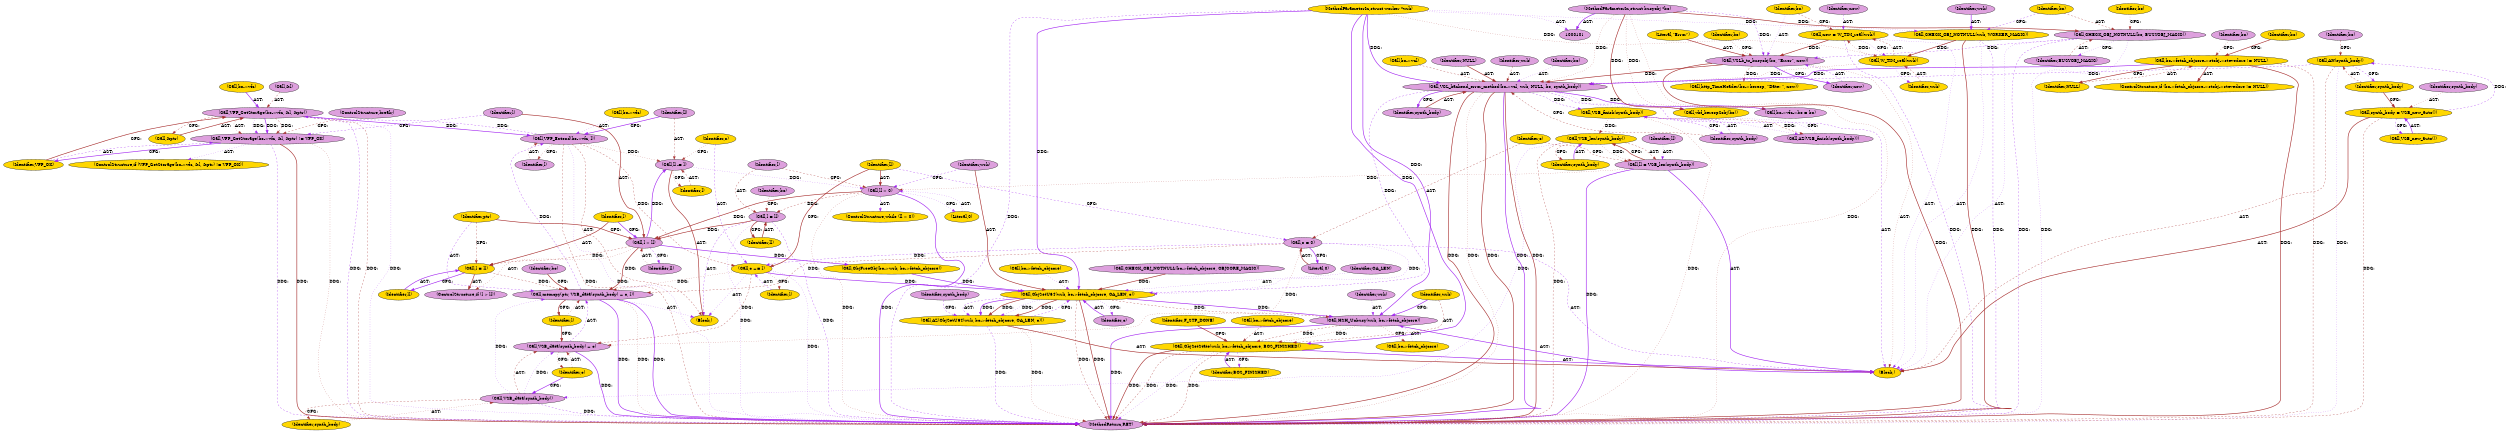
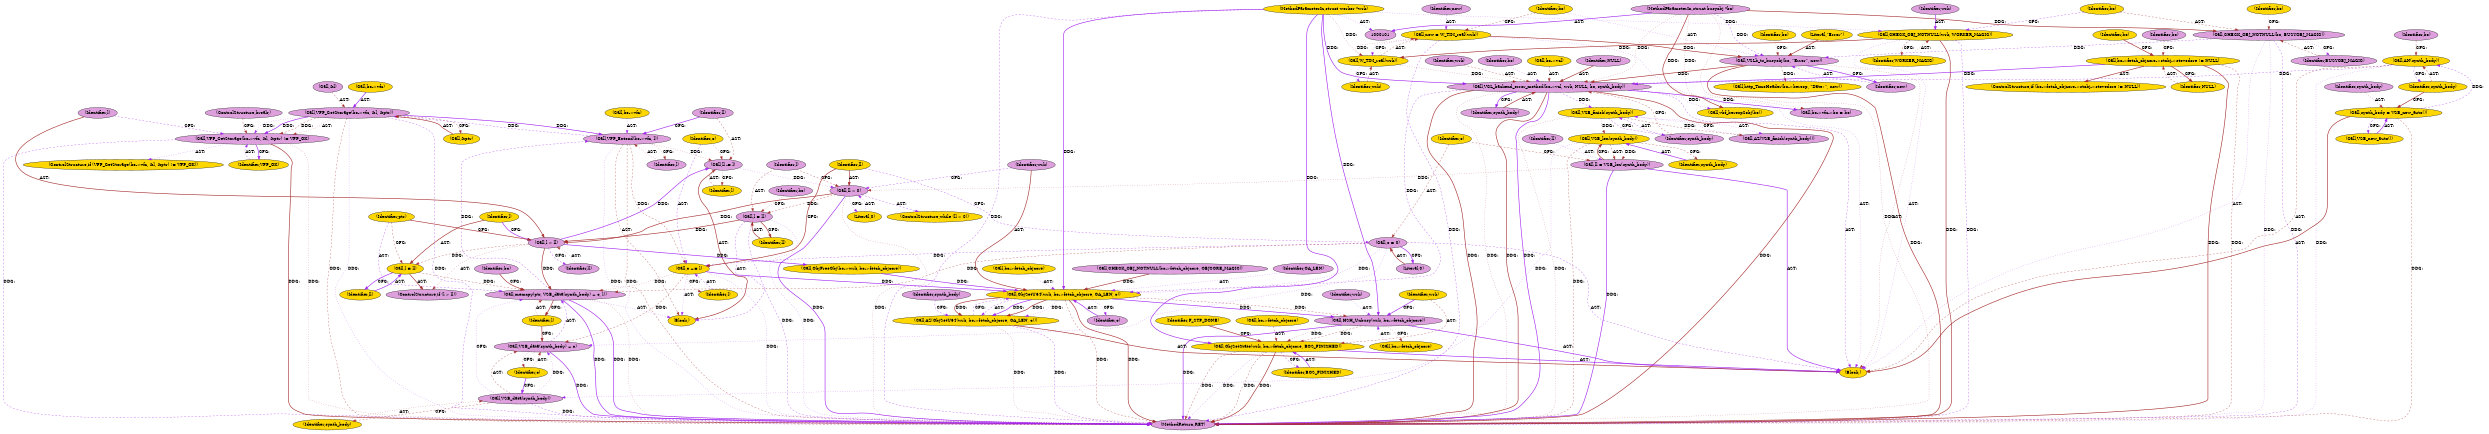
  digraph {
    node [fillcolor=gold style=filled]
    edge [color=brown style=dashed]
    n1 [fillcolor=plum label="(Call,VFP_GetStorage(bo->vfc, &l, &ptr))"]
    n2 [fillcolor=plum label="(Call,VFP_Extend(bo->vfc, l))"]
    n3 [fillcolor=plum label="(Call,VFP_GetStorage(bo->vfc, &l, &ptr) != VFP_OK)"]
    n4 [fillcolor=plum label="(MethodReturn,RET)"]
    n5 [label="(Call,&ptr)"]
    n6 [label="(Call,o += l)"]
    n7 [fillcolor=plum label="(Call,ll -= l)"]
    n8 [fillcolor=plum label="(Identifier,l)"]
    n9 [label="(Block,)"]
    n10 [label="(Identifier,VFP_OK)"]
    n11 [label="(ControlStructure,if (VFP_GetStorage(bo->vfc, &l, &ptr) != VFP_OK))"]
    n12 [fillcolor=plum label="(Call,memcpy(ptr, VSB_data(synth_body) + o, l))"]
    n13 [fillcolor=plum label="(Call,VSB_data(synth_body) + o)"]
    n14 [label="(Call,ObjSetU64(wrk, bo->fetch_objcore, OA_LEN, o))"]
    n15 [label="(Identifier,l)"]
    n16 [fillcolor=plum label="(Call,ll > 0)"]
    n17 [label="(Identifier,l)"]
    n18 [label="(Identifier,l)"]
    n19 [fillcolor=plum label="(Call,VSB_data(synth_body))"]
    n20 [label="(Identifier,synth_body)"]
    n21 [label="(Identifier,o)"]
    n22 [label="(Call,VSB_len(synth_body))"]
    n23 [fillcolor=plum label="(Call,ll = VSB_len(synth_body))"]
    n24 [label="(Identifier,synth_body)"]
    n25 [label="(Block,)"]
    n26 [label="(Call,VSB_finish(synth_body))"]
    n27 [fillcolor=plum label="(Call,AZ(VSB_finish(synth_body)))"]
    n28 [fillcolor=plum label="(Identifier,synth_body)"]
    n29 [fillcolor=plum label="(Call,VCL_backend_error_method(bo->vcl, wrk, NULL, bo, synth_body))"]
    n30 [fillcolor=plum label="(Identifier,synth_body)"]
    n31 [label="(Call,vbf_beresp2obj(bo))"]
    n32 [fillcolor=plum label="(Call,bo->vfc->bo = bo)"]
    n33 [fillcolor=plum label="(Call,HSH_Unbusy(wrk, bo->fetch_objcore))"]
    n34 [label="(Call,AZ(ObjSetU64(wrk, bo->fetch_objcore, OA_LEN, o)))"]
    n35 [fillcolor=plum label="(Identifier,o)"]
    n36 [label="(Call,W_TIM_real(wrk))"]
    n37 [label="(Call,now = W_TIM_real(wrk))"]
    n38 [label="(Identifier,wrk)"]
    n39 [fillcolor=plum label="(Call,VSLb_ts_busyobj(bo, \"Error\", now))"]
    n40 [label="(Call,CHECK_OBJ_NOTNULL(wrk, WORKER_MAGIC))"]
+   n41 [label="(Identifier,WORKER_MAGIC)"]
    n42 [label="(MethodParameterIn,struct worker *wrk)"]
    n43 [label="(Call,ObjSetState(wrk, bo->fetch_objcore, BOS_FINISHED))"]
    1000101 [fillcolor=plum]
    n45 [label="(Call,bo->fetch_objcore)"]
    n46 [label="(Identifier,BOS_FINISHED)"]
    n47 [label="(Call,bo->fetch_objcore->stobj->stevedore != NULL)"]
    n48 [label="(Identifier,NULL)"]
    n49 [label="(ControlStructure,if (bo->fetch_objcore->stobj->stevedore != NULL))"]
    n50 [label="(Call,http_TimeHeader(bo->beresp, \"Date: \", now))"]
    n51 [fillcolor=plum label="(Identifier,now)"]
    n52 [fillcolor=plum label="(Call,CHECK_OBJ_NOTNULL(bo, BUSYOBJ_MAGIC))"]
    n53 [fillcolor=plum label="(Identifier,BUSYOBJ_MAGIC)"]
    n54 [fillcolor=plum label="(MethodParameterIn,struct busyobj *bo)"]
    n55 [label="(Call,AN(synth_body))"]
    n56 [label="(Identifier,synth_body)"]
    n57 [label="(Call,synth_body = VSB_new_auto())"]
    n58 [label="(Call,VSB_new_auto())"]
    n59 [fillcolor=plum label="(Call,o = 0)"]
    n60 [fillcolor=plum label="(Literal,0)"]
    n61 [fillcolor=plum label="(Call,l > ll)"]
    n62 [label="(Call,l = ll)"]
    n63 [fillcolor=plum label="(Identifier,ll)"]
    n64 [fillcolor=plum label="(ControlStructure,if (l > ll))"]
    n65 [label="(Call,ObjFreeObj(bo->wrk, bo->fetch_objcore))"]
    n66 [label="(Identifier,ll)"]
    n67 [fillcolor=plum label="(Call,l = ll)"]
    n68 [label="(Identifier,ll)"]
    n69 [label="(ControlStructure,while (ll > 0))"]
    n70 [label="(Literal,0)"]
    n71 [fillcolor=plum label="(Identifier,l)"]
    n72 [fillcolor=plum label="(Identifier,ll)"]
    n73 [fillcolor=plum label="(Identifier,l)"]
    n74 [fillcolor=plum label="(Identifier,bo)"]
    n75 [label="(Call,bo->fetch_objcore)"]
    n76 [label="(Call,bo->vfc)"]
    n77 [fillcolor=plum label="(Identifier,synth_body)"]
    n78 [label="(Identifier,wrk)"]
    n79 [fillcolor=plum label="(Identifier,wrk)"]
    n80 [fillcolor=plum label="(Identifier,ll)"]
    n81 [fillcolor=plum label="(Identifier,bo)"]
    n82 [label="(Call,bo->vcl)"]
    n83 [label="(Identifier,bo)"]
    n84 [label="(Identifier,bo)"]
    n85 [label="(Call,bo->vfc)"]
    n86 [label="(Identifier,bo)"]
    n87 [label="(Identifier,o)"]
    n88 [label="(Identifier,l)"]
    n89 [fillcolor=plum label="(Call,CHECK_OBJ_NOTNULL(bo->fetch_objcore, OBJCORE_MAGIC))"]
    n90 [label="(Identifier,o)"]
    n91 [label="(Literal,\"Error\")"]
    n92 [label="(Identifier,ll)"]
    n93 [fillcolor=plum label="(Identifier,wrk)"]
    n94 [fillcolor=plum label="(Identifier,bo)"]
    n95 [fillcolor=plum label="(Identifier,now)"]
    n96 [label="(Identifier,bo)"]
    n97 [fillcolor=plum label="(Identifier,NULL)"]
    n98 [fillcolor=plum label="(Identifier,bo)"]
    n99 [fillcolor=plum label="(Identifier,wrk)"]
    n100 [fillcolor=plum label="(Identifier,wrk)"]
    n101 [fillcolor=plum label="(Identifier,OA_LEN)"]
    n102 [label="(Identifier,bo)"]
    n103 [fillcolor=plum label="(Identifier,synth_body)"]
    n104 [fillcolor=plum label="(Call,&l)"]
    n105 [label="(Call,bo->fetch_objcore)"]
    n106 [fillcolor=plum label="(ControlStructure,break;)"]
    n107 [fillcolor=plum label="(Identifier,bo)"]
    n108 [label="(Identifier,ptr)"]
    n109 [label="(Identifier,F_STP_DONE)"]
    n1 -> n2 [color=purple label="DDG: " style=bold]
    n1 -> n3 [label="AST: " style=dotted]
    n1 -> n3 [color=purple label="DDG: " style=dotted]
    n1 -> n3 [color=purple label="DDG: " style=bold]
    n1 -> n3 [label="DDG: "]
    n1 -> n4 [label="DDG: "]
    n1 -> n4 [color=purple label="DDG: " style=dotted]
    n1 -> n4 [color=purple label="DDG: "]
    n1 -> n5 [label="CFG: "]
    n2 -> n1 [color=purple label="DDG: "]
    n2 -> n4 [label="DDG: "]
    n2 -> n4 [color=purple label="DDG: " style=dotted]
    n2 -> n6 [label="DDG: "]
    n2 -> n7 [label="DDG: " style=dotted]
    n2 -> n8 [label="CFG: " style=dotted]
    n2 -> n9 [label="AST: "]
    n3 -> n4 [color=purple label="DDG: "]
    n3 -> n4 [label="DDG: " style=bold]
    n3 -> n4 [label="DDG: " style=dotted]
    n3 -> n10 [color=purple label="CFG: " style=bold]
    n3 -> n11 [color=purple label="AST: " style=dotted]
    n5 -> n1 [label="AST: " style=bold]
    n6 -> n4 [color=purple label="DDG: " style=dotted]
    n6 -> n9 [color=purple label="AST: " style=dotted]
    n6 -> n12 [label="DDG: " style=dotted]
    n6 -> n13 [label="DDG: "]
    n6 -> n14 [color=purple label="DDG: " style=bold]
    n6 -> n15 [label="CFG: " style=dotted]
    n7 -> n9 [label="AST: " style=bold]
    n7 -> n16 [color=purple label="DDG: " style=dotted]
    n7 -> n17 [label="CFG: " style=dotted]
    n8 -> n2 [label="AST: " style=dotted]
-   n10 -> n1 [label="CFG: " style=bold]
    n10 -> n3 [color=purple label="AST: "]
    n12 -> n2 [color=purple label="DDG: "]
    n12 -> n4 [label="DDG: " style=dotted]
    n12 -> n4 [color=purple label="DDG: " style=bold]
    n12 -> n4 [color=purple label="DDG: " style=bold]
    n12 -> n9 [color=purple label="AST: " style=dotted]
    n12 -> n18 [label="CFG: " style=bold]
    n13 -> n4 [color=purple label="DDG: " style=bold]
    n13 -> n12 [color=purple label="AST: "]
    n13 -> n21 [label="CFG: " style=dotted]
    n14 -> n4 [label="DDG: " style=bold]
    n14 -> n4 [label="DDG: "]
    n14 -> n33 [color=purple label="DDG: " style=bold]
    n14 -> n33 [label="DDG: "]
    n14 -> n34 [color=purple label="AST: "]
    n14 -> n34 [color=purple label="DDG: " style=bold]
    n14 -> n34 [label="DDG: " style=bold]
    n14 -> n34 [color=purple label="DDG: " style=dotted]
    n14 -> n34 [label="DDG: " style=bold]
    n14 -> n35 [color=purple label="CFG: " style=dotted]
    n15 -> n6 [color=purple label="AST: "]
    n16 -> n4 [label="DDG: " style=dotted]
    n16 -> n4 [color=purple label="DDG: " style=bold]
    n16 -> n61 [label="DDG: " style=bold]
    n16 -> n67 [label="DDG: "]
    n16 -> n69 [color=purple label="AST: "]
    n16 -> n70 [color=purple label="CFG: " style=dotted]
    n17 -> n7 [label="AST: "]
    n18 -> n12 [label="AST: " style=dotted]
    n18 -> n13 [label="CFG: " style=bold]
    n19 -> n4 [color=purple label="DDG: "]
-   n19 -> n12 [color=purple label="DDG: " style=dotted]
+   n19 -> n12 [color=purple label="CFG: " style=dotted]
    n19 -> n13 [label="AST: "]
    n19 -> n13 [color=purple label="DDG: " style=dotted]
    n19 -> n20 [label="CFG: "]
    n20 -> n19 [label="AST: " style=dotted]
    n21 -> n13 [label="AST: " style=dotted]
    n21 -> n19 [color=purple label="CFG: " style=bold]
    n22 -> n4 [label="DDG: "]
    n22 -> n19 [color=purple label="DDG: " style=dotted]
    n22 -> n23 [label="AST: "]
    n22 -> n23 [label="DDG: " style=dotted]
    n22 -> n24 [label="CFG: "]
    n23 -> n4 [color=purple label="DDG: " style=bold]
    n23 -> n16 [label="DDG: " style=dotted]
    n23 -> n22 [label="CFG: " style=bold]
    n23 -> n25 [color=purple label="AST: " style=bold]
    n24 -> n22 [color=purple label="AST: " style=bold]
    n26 -> n4 [label="DDG: " style=dotted]
    n26 -> n22 [label="DDG: " style=dotted]
    n26 -> n27 [color=purple label="AST: " style=dotted]
    n26 -> n27 [label="DDG: "]
    n26 -> n28 [color=purple label="CFG: "]
    n27 -> n26 [color=purple label="CFG: " style=dotted]
    n28 -> n26 [color=purple label="AST: "]
    n28 -> n29 [label="CFG: "]
    n29 -> n4 [label="DDG: " style=bold]
    n29 -> n4 [label="DDG: " style=bold]
    n29 -> n4 [label="DDG: " style=dotted]
    n29 -> n4 [label="DDG: " style=bold]
    n29 -> n4 [color=purple label="DDG: " style=bold]
    n29 -> n14 [color=purple label="DDG: "]
    n29 -> n25 [color=purple label="AST: "]
    n29 -> n26 [color=purple label="DDG: "]
    n29 -> n30 [color=purple label="CFG: " style=bold]
    n29 -> n31 [color=purple label="DDG: " style=dotted]
    n29 -> n32 [color=purple label="DDG: " style=bold]
    n30 -> n29 [label="AST: " style=bold]
    n33 -> n4 [color=purple label="DDG: " style=bold]
    n33 -> n25 [color=purple label="AST: " style=bold]
    n33 -> n43 [label="DDG: " style=dotted]
    n33 -> n43 [label="DDG: "]
    n33 -> n45 [label="CFG: " style=dotted]
    n34 -> n4 [label="DDG: " style=dotted]
    n34 -> n4 [color=purple label="DDG: "]
    n34 -> n14 [color=purple label="CFG: "]
    n34 -> n25 [label="AST: " style=bold]
    n35 -> n14 [color=purple label="AST: " style=bold]
    n36 -> n29 [label="DDG: " style=dotted]
    n36 -> n37 [label="AST: "]
    n36 -> n37 [label="DDG: " style=dotted]
    n36 -> n38 [color=purple label="CFG: " style=dotted]
    n37 -> n4 [color=purple label="DDG: "]
    n37 -> n25 [color=purple label="AST: " style=dotted]
    n37 -> n36 [color=purple label="CFG: " style=dotted]
    n37 -> n39 [label="DDG: " style=bold]
    n38 -> n36 [label="AST: "]
    n39 -> n4 [label="DDG: " style=bold]
    n39 -> n25 [label="AST: " style=dotted]
    n39 -> n29 [label="DDG: " style=bold]
    n39 -> n50 [label="DDG: "]
    n39 -> n51 [color=purple label="CFG: " style=bold]
    n40 -> n4 [label="DDG: " style=bold]
    n40 -> n4 [color=purple label="DDG: "]
    n40 -> n25 [color=purple label="AST: " style=dotted]
    n40 -> n36 [label="DDG: " style=bold]
+   n40 -> n41 [label="CFG: "]
+   n41 -> n40 [label="AST: " style=dotted]
    n42 -> n4 [color=purple label="DDG: "]
    n42 -> n14 [color=purple label="DDG: " style=bold]
    n42 -> n29 [color=purple label="DDG: " style=bold]
    n42 -> n33 [color=purple label="DDG: " style=bold]
    n42 -> n36 [label="DDG: " style=dotted]
    n42 -> n40 [color=purple label="DDG: " style=dotted]
    n42 -> n43 [color=purple label="DDG: " style=bold]
    n42 -> 1000101 [color=purple label="AST: " style=dotted]
    n43 -> n4 [label="DDG: "]
    n43 -> n4 [label="DDG: " style=bold]
    n43 -> n4 [label="DDG: "]
    n43 -> n4 [color=purple label="DDG: " style=dotted]
    n43 -> n25 [color=purple label="AST: " style=bold]
    n43 -> n46 [color=purple label="CFG: "]
    n45 -> n33 [color=purple label="AST: " style=dotted]
    n46 -> n43 [color=purple label="AST: " style=bold]
    n47 -> n4 [label="DDG: "]
    n47 -> n4 [label="DDG: " style=bold]
    n47 -> n29 [color=purple label="DDG: " style=bold]
    n47 -> n48 [label="CFG: " style=bold]
    n47 -> n49 [label="AST: " style=bold]
    n48 -> n47 [label="AST: "]
    n51 -> n39 [color=purple label="AST: "]
    n52 -> n4 [color=purple label="DDG: "]
    n52 -> n4 [color=purple label="DDG: " style=dotted]
    n52 -> n25 [color=purple label="AST: " style=dotted]
    n52 -> n39 [color=purple label="DDG: "]
    n52 -> n53 [color=purple label="CFG: " style=dotted]
    n53 -> n52 [label="AST: "]
    n54 -> n4 [label="DDG: " style=dotted]
    n54 -> n29 [label="DDG: " style=dotted]
    n54 -> n31 [label="DDG: " style=bold]
    n54 -> n32 [label="DDG: " style=dotted]
    n54 -> n39 [color=purple label="DDG: "]
    n54 -> 1000101 [color=purple label="AST: " style=bold]
    n54 -> n52 [label="DDG: " style=bold]
    n55 -> n4 [color=purple label="DDG: " style=dotted]
    n55 -> n25 [label="AST: "]
    n55 -> n29 [color=purple label="DDG: "]
    n55 -> n56 [color=purple label="CFG: "]
    n56 -> n55 [label="AST: "]
    n56 -> n57 [label="CFG: " style=bold]
    n57 -> n4 [label="DDG: "]
    n57 -> n25 [label="AST: " style=bold]
    n57 -> n55 [color=purple label="DDG: "]
    n57 -> n58 [color=purple label="CFG: "]
    n58 -> n57 [color=purple label="AST: " style=bold]
    n59 -> n6 [color=purple label="DDG: "]
    n59 -> n12 [label="DDG: "]
-   n59 -> n13 [label="DDG: " style=dotted]
+   n59 -> n13 [color=purple label="DDG: " style=dotted]
    n59 -> n14 [color=purple label="DDG: " style=dotted]
    n59 -> n25 [color=purple label="AST: "]
    n59 -> n60 [color=purple label="CFG: " style=bold]
    n60 -> n59 [label="AST: " style=bold]
    n61 -> n7 [color=purple label="DDG: " style=bold]
    n61 -> n12 [label="DDG: " style=bold]
    n61 -> n62 [label="DDG: "]
    n61 -> n63 [color=purple label="CFG: "]
    n61 -> n64 [label="AST: " style=dotted]
    n61 -> n65 [color=purple label="DDG: " style=bold]
    n62 -> n12 [label="DDG: "]
    n62 -> n64 [label="AST: " style=bold]
    n62 -> n66 [color=purple label="CFG: " style=bold]
    n63 -> n61 [label="AST: " style=dotted]
    n65 -> n14 [color=purple label="DDG: " style=bold]
    n66 -> n62 [color=purple label="AST: " style=bold]
    n67 -> n4 [color=purple label="DDG: "]
    n67 -> n4 [color=purple label="DDG: " style=dotted]
    n67 -> n9 [color=purple label="AST: "]
    n67 -> n61 [label="DDG: " style=bold]
    n67 -> n68 [label="CFG: " style=bold]
    n68 -> n67 [label="AST: " style=bold]
    n70 -> n16 [color=purple label="AST: " style=dotted]
    n71 -> n16 [label="CFG: "]
    n71 -> n67 [label="AST: "]
    n72 -> n23 [color=purple label="AST: " style=dotted]
    n73 -> n3 [color=purple label="CFG: "]
    n73 -> n61 [label="AST: " style=bold]
    n74 -> n67 [label="CFG: " style=dotted]
    n75 -> n14 [color=purple label="AST: " style=dotted]
    n76 -> n1 [color=purple label="AST: " style=bold]
    n77 -> n57 [label="AST: " style=dotted]
    n78 -> n33 [color=purple label="CFG: " style=bold]
    n78 -> n43 [label="AST: "]
    n79 -> n29 [label="AST: "]
    n80 -> n2 [color=purple label="CFG: " style=bold]
    n80 -> n7 [label="AST: "]
    n81 -> n29 [color=purple label="AST: " style=dotted]
    n82 -> n29 [label="AST: "]
    n83 -> n40 [color=purple label="CFG: "]
    n83 -> n52 [label="AST: "]
    n84 -> n52 [label="CFG: " style=dotted]
    n85 -> n2 [color=purple label="AST: " style=dotted]
    n86 -> n47 [label="CFG: " style=bold]
    n87 -> n23 [label="CFG: "]
    n87 -> n59 [label="AST: "]
    n88 -> n61 [color=purple label="CFG: " style=bold]
    n88 -> n62 [label="AST: " style=bold]
    n89 -> n14 [label="DDG: " style=bold]
    n90 -> n6 [color=purple label="AST: "]
    n90 -> n7 [label="CFG: " style=dotted]
    n91 -> n39 [label="AST: " style=bold]
    n92 -> n6 [label="CFG: " style=bold]
    n92 -> n16 [label="AST: " style=bold]
    n92 -> n59 [color=purple label="CFG: "]
    n93 -> n33 [color=purple label="AST: " style=dotted]
    n94 -> n47 [label="CFG: " style=dotted]
    n95 -> n37 [color=purple label="AST: "]
    n96 -> n39 [label="CFG: " style=dotted]
    n97 -> n29 [label="AST: " style=bold]
    n98 -> n55 [label="CFG: "]
    n99 -> n14 [label="AST: " style=bold]
    n99 -> n16 [color=purple label="CFG: "]
    n100 -> n40 [color=purple label="AST: " style=bold]
    n101 -> n14 [color=purple label="AST: " style=dotted]
    n102 -> n37 [label="CFG: "]
    n102 -> n39 [color=purple label="AST: " style=dotted]
    n103 -> n34 [color=purple label="CFG: "]
    n104 -> n1 [label="AST: "]
    n105 -> n43 [label="AST: "]
    n106 -> n3 [label="CFG: "]
    n107 -> n12 [label="CFG: " style=bold]
    n108 -> n12 [color=purple label="AST: "]
    n108 -> n61 [label="CFG: " style=bold]
    n108 -> n62 [label="CFG: "]
    n109 -> n43 [label="CFG: " style=bold]
  }
